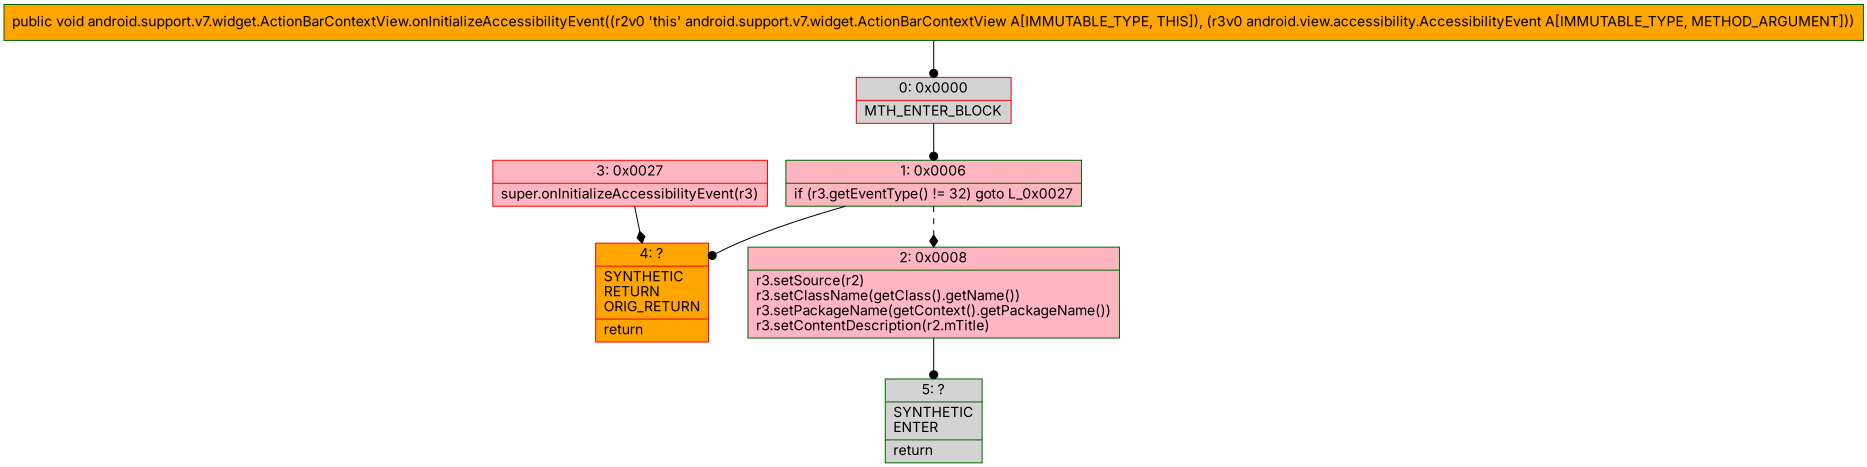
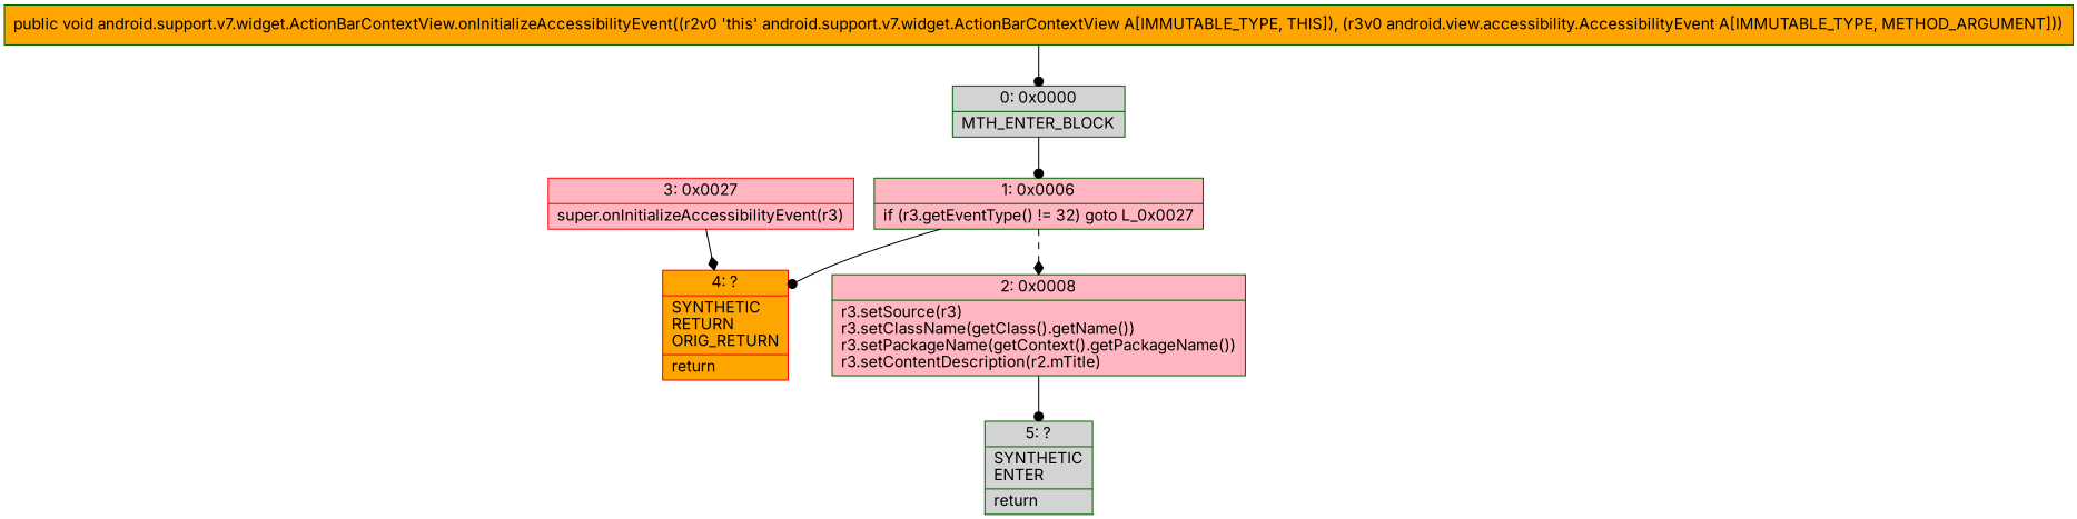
  digraph {
    fontname=Inter
    node [color=darkgreen fillcolor=lightpink fontname=Inter shape=record style=filled]
    edge [arrowhead=dot fontname=Inter]
-   n1 [color=red fillcolor=lightgrey label="{0\:\ 0x0000|MTH_ENTER_BLOCK\l}"]
+   n1 [fillcolor=lightgrey label="{0\:\ 0x0000|MTH_ENTER_BLOCK\l}"]
    n2 [label="{1\:\ 0x0006|if (r3.getEventType() != 32) goto L_0x0027\l}"]
-   n3 [label="{2\:\ 0x0008|r3.setSource(r2)\lr3.setClassName(getClass().getName())\lr3.setPackageName(getContext().getPackageName())\lr3.setContentDescription(r2.mTitle)\l}"]
+   n3 [label="{2\:\ 0x0008|r3.setSource(r3)\lr3.setClassName(getClass().getName())\lr3.setPackageName(getContext().getPackageName())\lr3.setContentDescription(r2.mTitle)\l}"]
    n4 [color=red fillcolor=orange label="{4\:\ ?|SYNTHETIC\lRETURN\lORIG_RETURN\l|return\l}"]
    n5 [fillcolor=lightgrey label="{5\:\ ?|SYNTHETIC\lENTER\l|return\l}"]
    n6 [color=red label="{3\:\ 0x0027|super.onInitializeAccessibilityEvent(r3)\l}"]
    n7 [fillcolor=orange label="{public void android.support.v7.widget.ActionBarContextView.onInitializeAccessibilityEvent((r2v0 'this' android.support.v7.widget.ActionBarContextView A[IMMUTABLE_TYPE, THIS]), (r3v0 android.view.accessibility.AccessibilityEvent A[IMMUTABLE_TYPE, METHOD_ARGUMENT])) }"]
    n1 -> n2
    n2 -> n3 [arrowhead=diamond style=dashed]
    n2 -> n4
    n3 -> n5
    n6 -> n4 [arrowhead=diamond]
    n7 -> n1
  }
